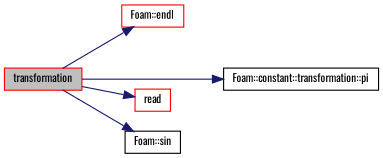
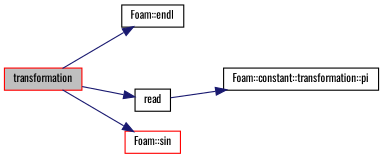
  digraph {
    fontname=Oswald
    rankdir=LR
    node [color=red fontname=Oswald fontsize=10 shape=record]
    edge [color=midnightblue fontname=Oswald fontsize=10 labelfontname=Helvetica labelfontsize=10 style=solid]
    n1 [fillcolor=grey75 fontcolor=black height=0.2 label=transformation style=filled width=0.4]
-   n2 [height=0.2 label="Foam::endl" width=0.4]
+   n2 [color=black height=0.2 label="Foam::endl" width=0.4]
    n3 [color=black height=0.2 label="Foam::constant::transformation::pi" width=0.4]
-   n4 [height=0.2 label=read width=0.4]
-   n5 [color=black height=0.2 label="Foam::sin" width=0.4]
+   n4 [color=black height=0.2 label=read width=0.4]
+   n5 [height=0.2 label="Foam::sin" width=0.4]
    n1 -> n2
-   n1 -> n3
+   n4 -> n3
    n1 -> n4
    n1 -> n5
  }
